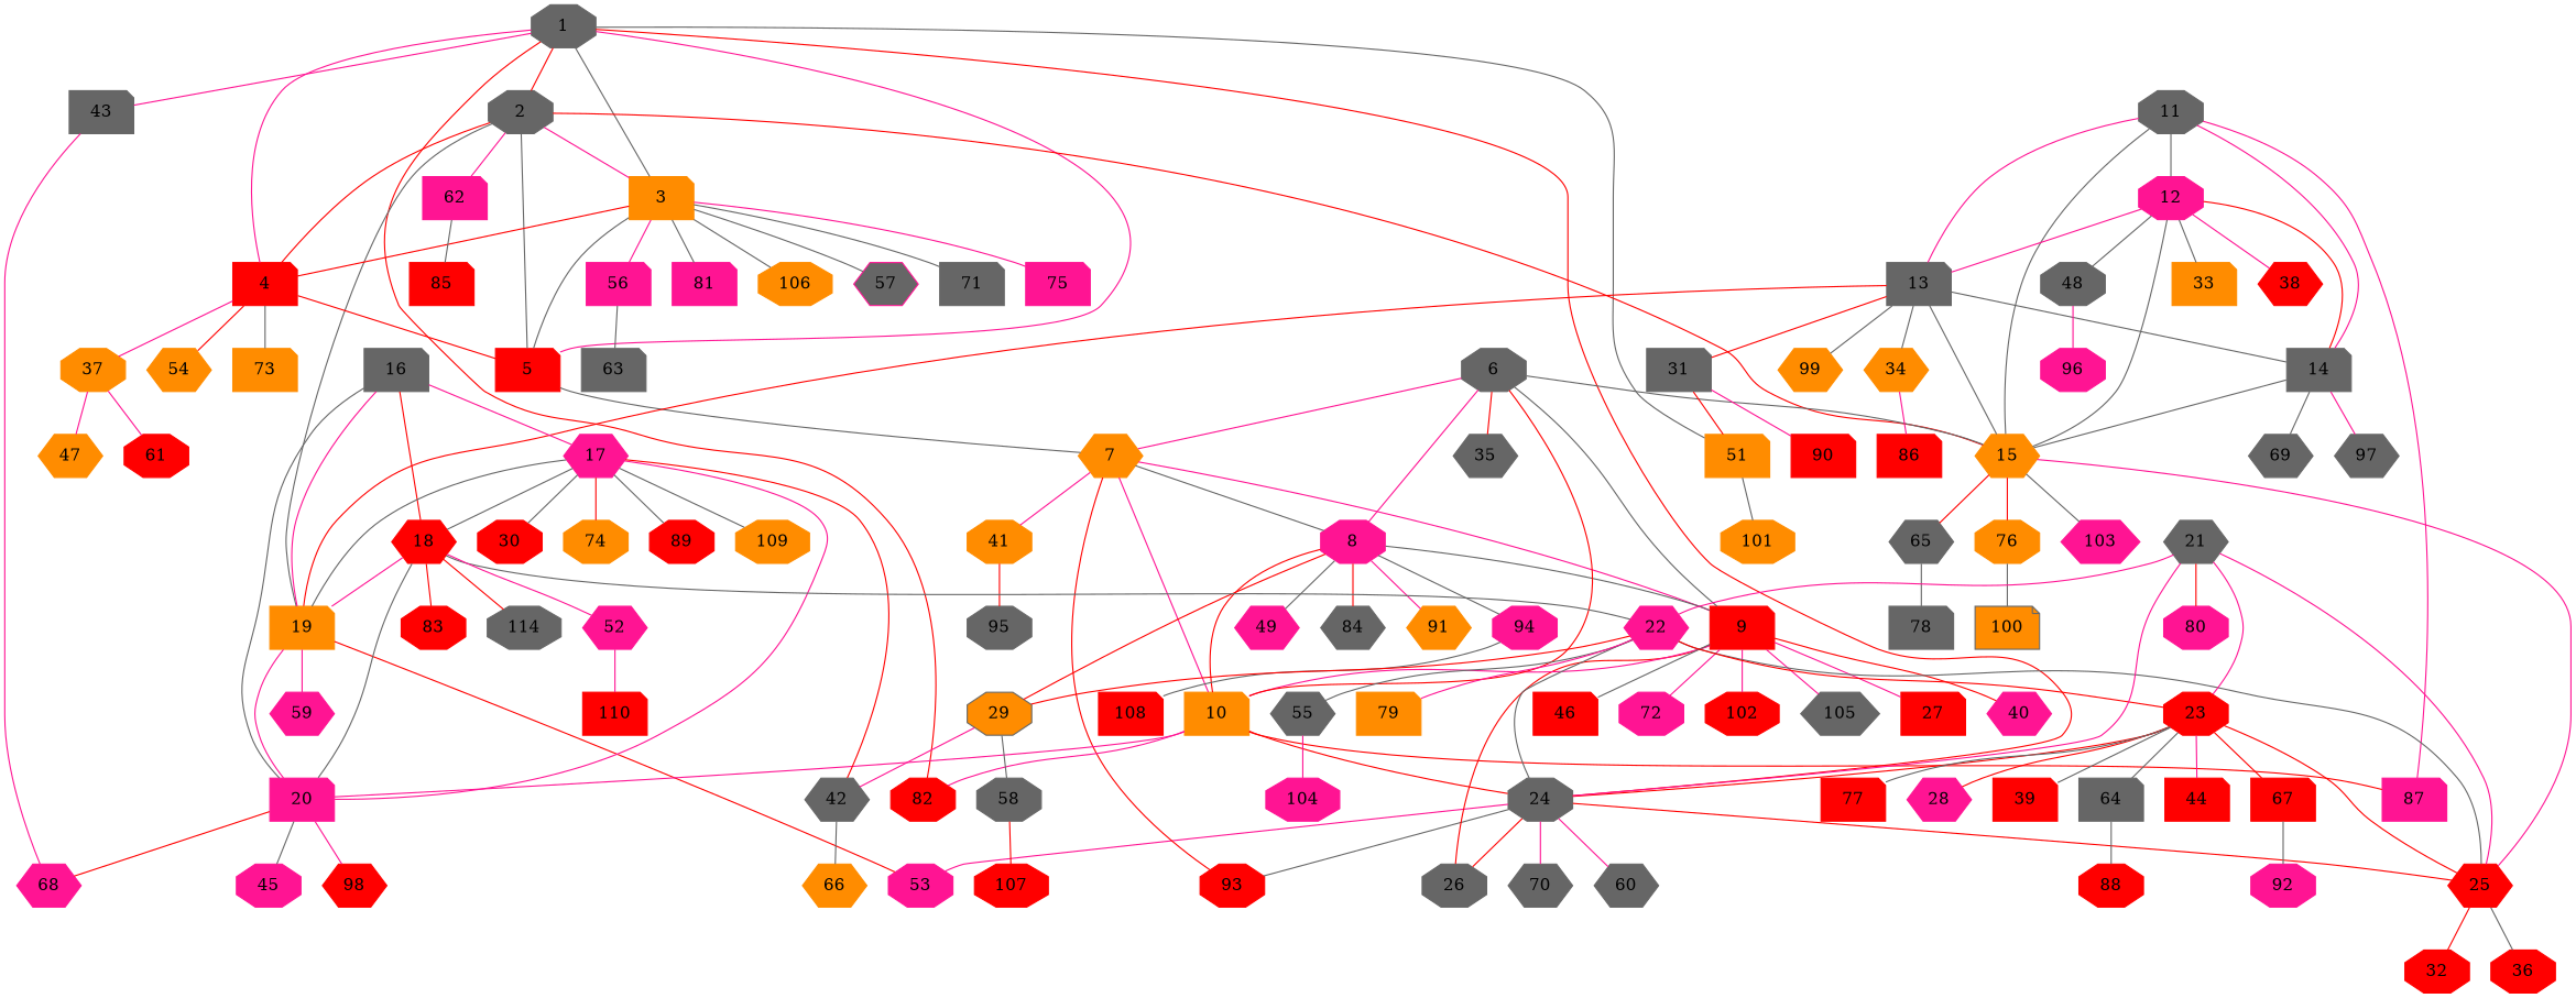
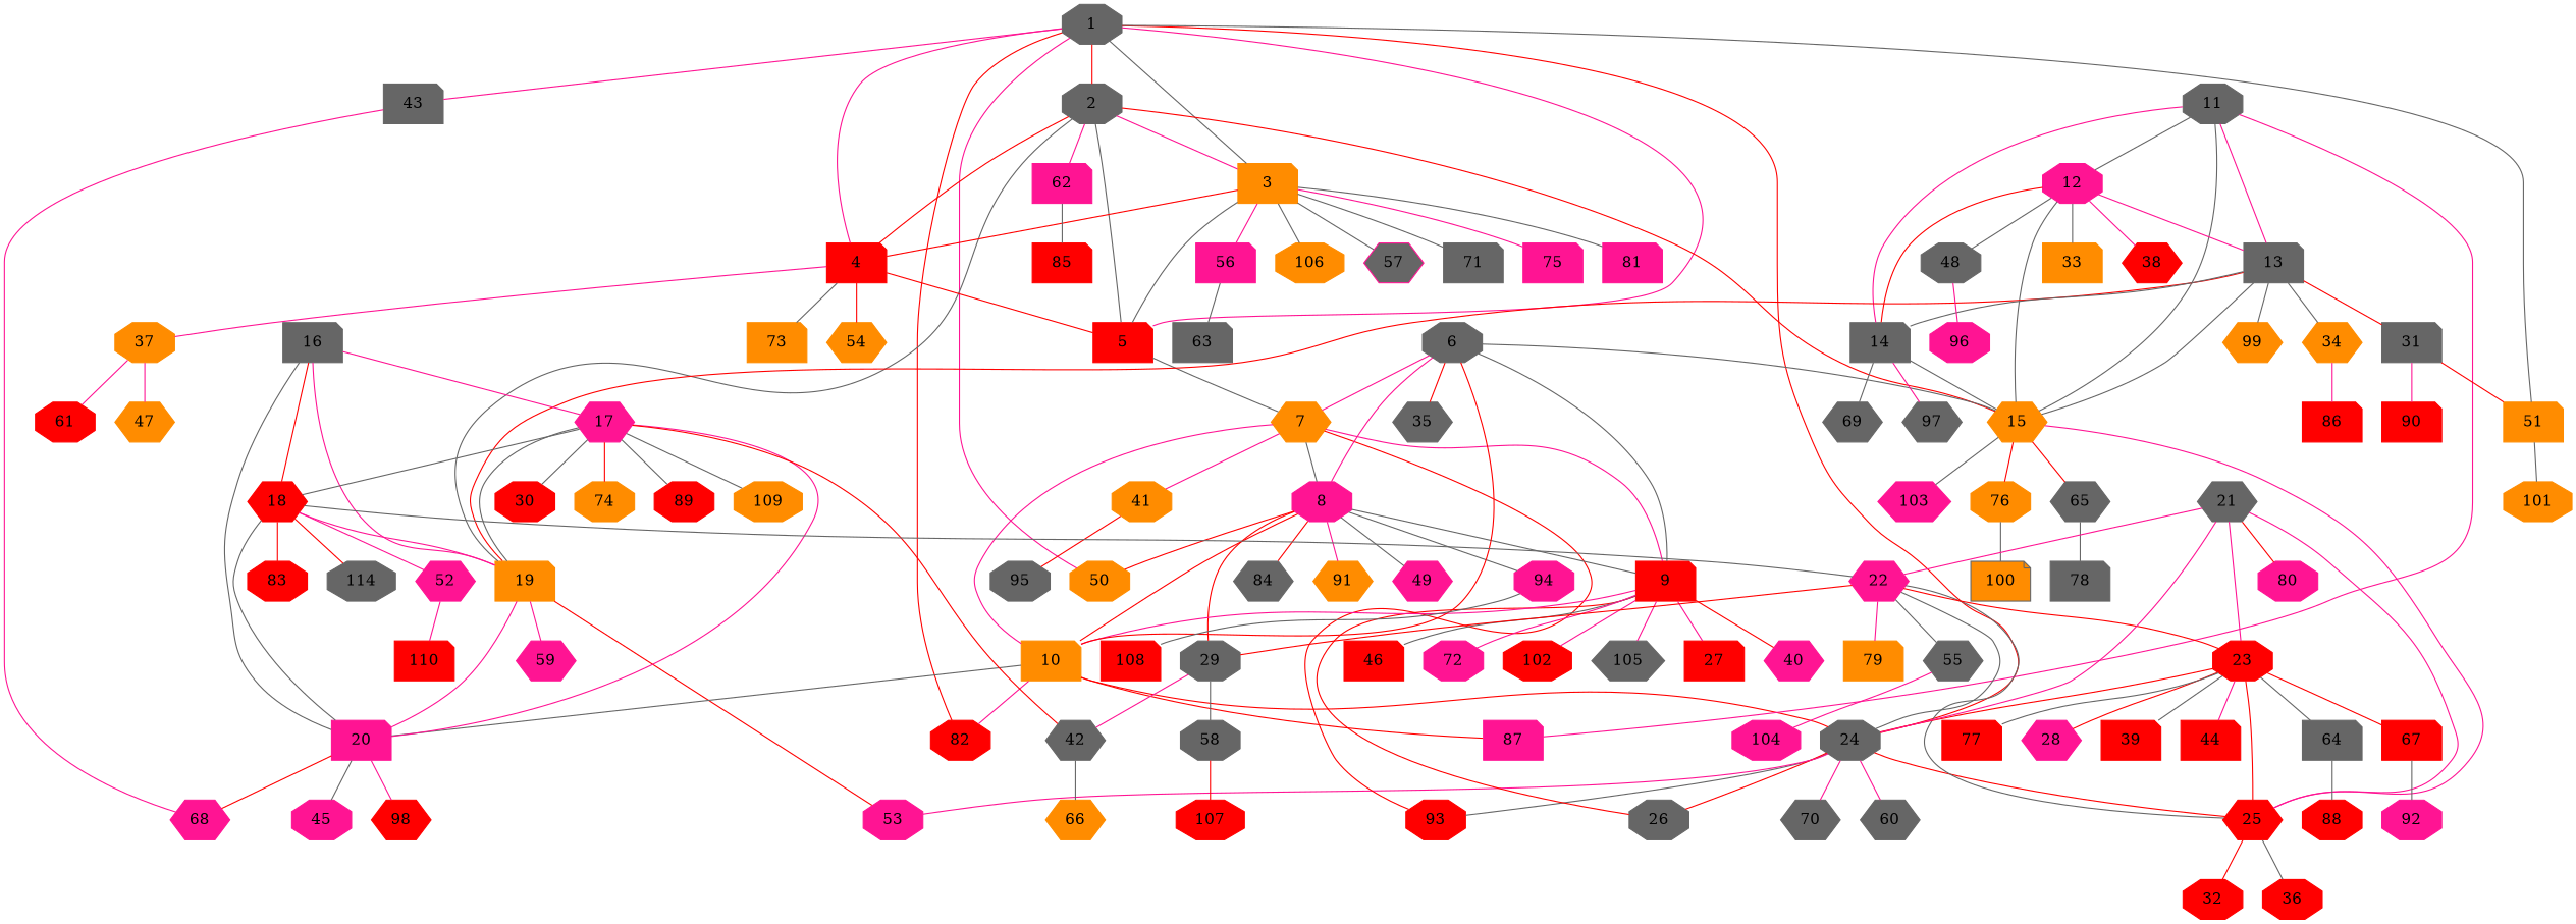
  graph {
    node [color=gray40 shape=octagon style=filled]
    edge [color=gray40]
    1
    2
    3 [color=darkorange shape=note]
    4 [color=red shape=note]
    5 [color=red shape=note]
    24
    43 [shape=note]
+   50 [color=darkorange]
    51 [color=darkorange shape=note]
    82 [color=red]
    15 [color=darkorange shape=hexagon]
    19 [color=darkorange shape=note]
    62 [color=deeppink shape=note]
    56 [color=deeppink shape=note]
    57 [color=deeppink fillcolor=gray40 shape=hexagon]
    71 [shape=note]
    75 [color=deeppink shape=note]
    81 [color=deeppink shape=note]
    106 [color=darkorange]
    37 [color=darkorange]
    54 [color=darkorange shape=hexagon]
    73 [color=darkorange shape=note]
    7 [color=darkorange shape=hexagon]
    93 [color=red]
    26
    25 [color=red shape=hexagon]
    53 [color=deeppink]
    60 [shape=hexagon]
    70 [shape=hexagon]
    68 [color=deeppink shape=hexagon]
    101 [color=darkorange]
    65 [shape=hexagon]
    76 [color=darkorange]
    103 [color=deeppink shape=hexagon]
    20 [color=deeppink shape=note]
    59 [color=deeppink shape=hexagon]
    85 [color=red shape=note]
    63 [shape=note]
    47 [color=darkorange shape=hexagon]
    61 [color=red]
    8 [color=deeppink]
    9 [color=red shape=note]
    10 [color=darkorange shape=note]
    41 [color=darkorange]
    6
    35 [shape=hexagon]
-   29 [fillcolor=darkorange]
+   29
    49 [color=deeppink shape=hexagon]
    84 [shape=hexagon]
    91 [color=darkorange shape=hexagon]
    94 [color=deeppink]
    27 [color=red shape=note]
    40 [color=deeppink shape=hexagon]
    46 [color=red shape=note]
    72 [color=deeppink]
    102 [color=red]
    105 [shape=hexagon]
    87 [color=deeppink shape=note]
    95
    42 [shape=hexagon]
    58
    108 [color=red shape=note]
    45 [color=deeppink]
    98 [color=red shape=hexagon]
    11
    12 [color=deeppink]
    13 [shape=note]
    14 [shape=note]
    33 [color=darkorange shape=note]
    38 [color=red shape=hexagon]
    48
    31 [shape=note]
    34 [color=darkorange shape=hexagon]
    99 [color=darkorange shape=hexagon]
    69 [shape=hexagon]
    97 [shape=hexagon]
    96 [color=deeppink]
    90 [color=red shape=note]
    86 [color=red shape=note]
    32 [color=red]
    36 [color=red]
    78 [shape=note]
    100 [fillcolor=darkorange shape=note]
    16 [shape=note]
    17 [color=deeppink shape=hexagon]
    18 [color=red shape=hexagon]
    30 [color=red]
    74 [color=darkorange]
    89 [color=red]
    109 [color=darkorange]
    22 [color=deeppink shape=hexagon]
    52 [color=deeppink shape=hexagon]
    83 [color=red]
    n94 [label=114]
    66 [color=darkorange shape=hexagon]
    23 [color=red]
    55 [shape=hexagon]
    79 [color=darkorange shape=note]
    110 [color=red shape=note]
    21 [shape=hexagon]
    80 [color=deeppink]
    28 [color=deeppink shape=hexagon]
    39 [color=red shape=note]
    44 [color=red shape=note]
    64 [shape=note]
    67 [color=red shape=note]
    77 [color=red shape=note]
    104 [color=deeppink]
    88 [color=red]
    92 [color=deeppink]
    107 [color=red]
    1 -- 2 [color=red]
    1 -- 3
    1 -- 4 [color=deeppink]
    1 -- 5 [color=deeppink]
    1 -- 24 [color=red]
    1 -- 43 [color=deeppink]
+   1 -- 50 [color=deeppink]
    1 -- 51
    1 -- 82 [color=red]
    2 -- 3 [color=deeppink]
    2 -- 4 [color=red]
    2 -- 5
    2 -- 15 [color=red]
    2 -- 19
    2 -- 62 [color=deeppink]
    3 -- 4 [color=red]
    3 -- 5
    3 -- 56 [color=deeppink]
    3 -- 57
    3 -- 71
    3 -- 75 [color=deeppink]
    3 -- 81
    3 -- 106
    4 -- 5 [color=red]
    4 -- 37 [color=deeppink]
    4 -- 54 [color=red]
    4 -- 73
    5 -- 7
    24 -- 93
    24 -- 26 [color=red]
    24 -- 25 [color=red]
    24 -- 53 [color=deeppink]
    24 -- 60 [color=deeppink]
    24 -- 70 [color=deeppink]
    43 -- 68 [color=deeppink]
    51 -- 101
    15 -- 25 [color=deeppink]
    15 -- 65 [color=red]
    15 -- 76 [color=red]
    15 -- 103
    19 -- 53 [color=red]
    19 -- 20 [color=deeppink]
    19 -- 59 [color=deeppink]
    62 -- 85
    56 -- 63
    37 -- 47 [color=deeppink]
    37 -- 61 [color=deeppink]
    7 -- 93 [color=red]
    7 -- 8
    7 -- 9 [color=deeppink]
    7 -- 10 [color=deeppink]
    7 -- 41 [color=deeppink]
    25 -- 32 [color=red]
    25 -- 36
    65 -- 78
    76 -- 100
    20 -- 68 [color=red]
    20 -- 45
    20 -- 98 [color=deeppink]
+   8 -- 50 [color=red]
    8 -- 9
    8 -- 10 [color=red]
    8 -- 29 [color=red]
    8 -- 49
    8 -- 84 [color=red]
    8 -- 91 [color=deeppink]
    8 -- 94
    9 -- 26 [color=red]
    9 -- 10 [color=deeppink]
    9 -- 27 [color=deeppink]
    9 -- 40 [color=red]
    9 -- 46
    9 -- 72 [color=deeppink]
    9 -- 102 [color=deeppink]
    9 -- 105 [color=deeppink]
    10 -- 24 [color=red]
    10 -- 82 [color=deeppink]
-   10 -- 20 [color=deeppink]
+   10 -- 20
    10 -- 87 [color=red]
    41 -- 95 [color=red]
    6 -- 15
    6 -- 7 [color=deeppink]
    6 -- 8 [color=deeppink]
    6 -- 9
    6 -- 10 [color=red]
    6 -- 35 [color=red]
    29 -- 42 [color=deeppink]
    29 -- 58
    94 -- 108
    42 -- 66
    58 -- 107 [color=red]
    11 -- 15
    11 -- 87 [color=deeppink]
    11 -- 12
    11 -- 13 [color=deeppink]
    11 -- 14 [color=deeppink]
    12 -- 15
    12 -- 13 [color=deeppink]
    12 -- 14 [color=red]
    12 -- 33
    12 -- 38 [color=deeppink]
    12 -- 48
    13 -- 15
    13 -- 19 [color=red]
    13 -- 14
    13 -- 31 [color=red]
    13 -- 34
    13 -- 99
    14 -- 15
    14 -- 69
    14 -- 97 [color=deeppink]
    48 -- 96 [color=deeppink]
    31 -- 51 [color=red]
    31 -- 90 [color=deeppink]
    34 -- 86 [color=deeppink]
    16 -- 19 [color=deeppink]
    16 -- 20
    16 -- 17 [color=deeppink]
    16 -- 18 [color=red]
    17 -- 19
    17 -- 20 [color=deeppink]
    17 -- 42 [color=red]
    17 -- 18
    17 -- 30
    17 -- 74 [color=red]
    17 -- 89
    17 -- 109
    18 -- 19 [color=deeppink]
    18 -- 20
    18 -- 22
    18 -- 52 [color=deeppink]
    18 -- 83 [color=red]
    18 -- n94 [color=red]
    22 -- 24
    22 -- 25
    22 -- 29 [color=red]
    22 -- 23 [color=red]
    22 -- 55
    22 -- 79 [color=deeppink]
    52 -- 110 [color=deeppink]
    23 -- 24 [color=red]
    23 -- 25 [color=red]
    23 -- 28 [color=red]
    23 -- 39
    23 -- 44 [color=deeppink]
    23 -- 64
    23 -- 67 [color=red]
    23 -- 77
    55 -- 104 [color=deeppink]
    21 -- 24 [color=deeppink]
    21 -- 25 [color=deeppink]
    21 -- 22 [color=deeppink]
    21 -- 23 [color=deeppink]
    21 -- 80 [color=red]
    64 -- 88
    67 -- 92
  }
